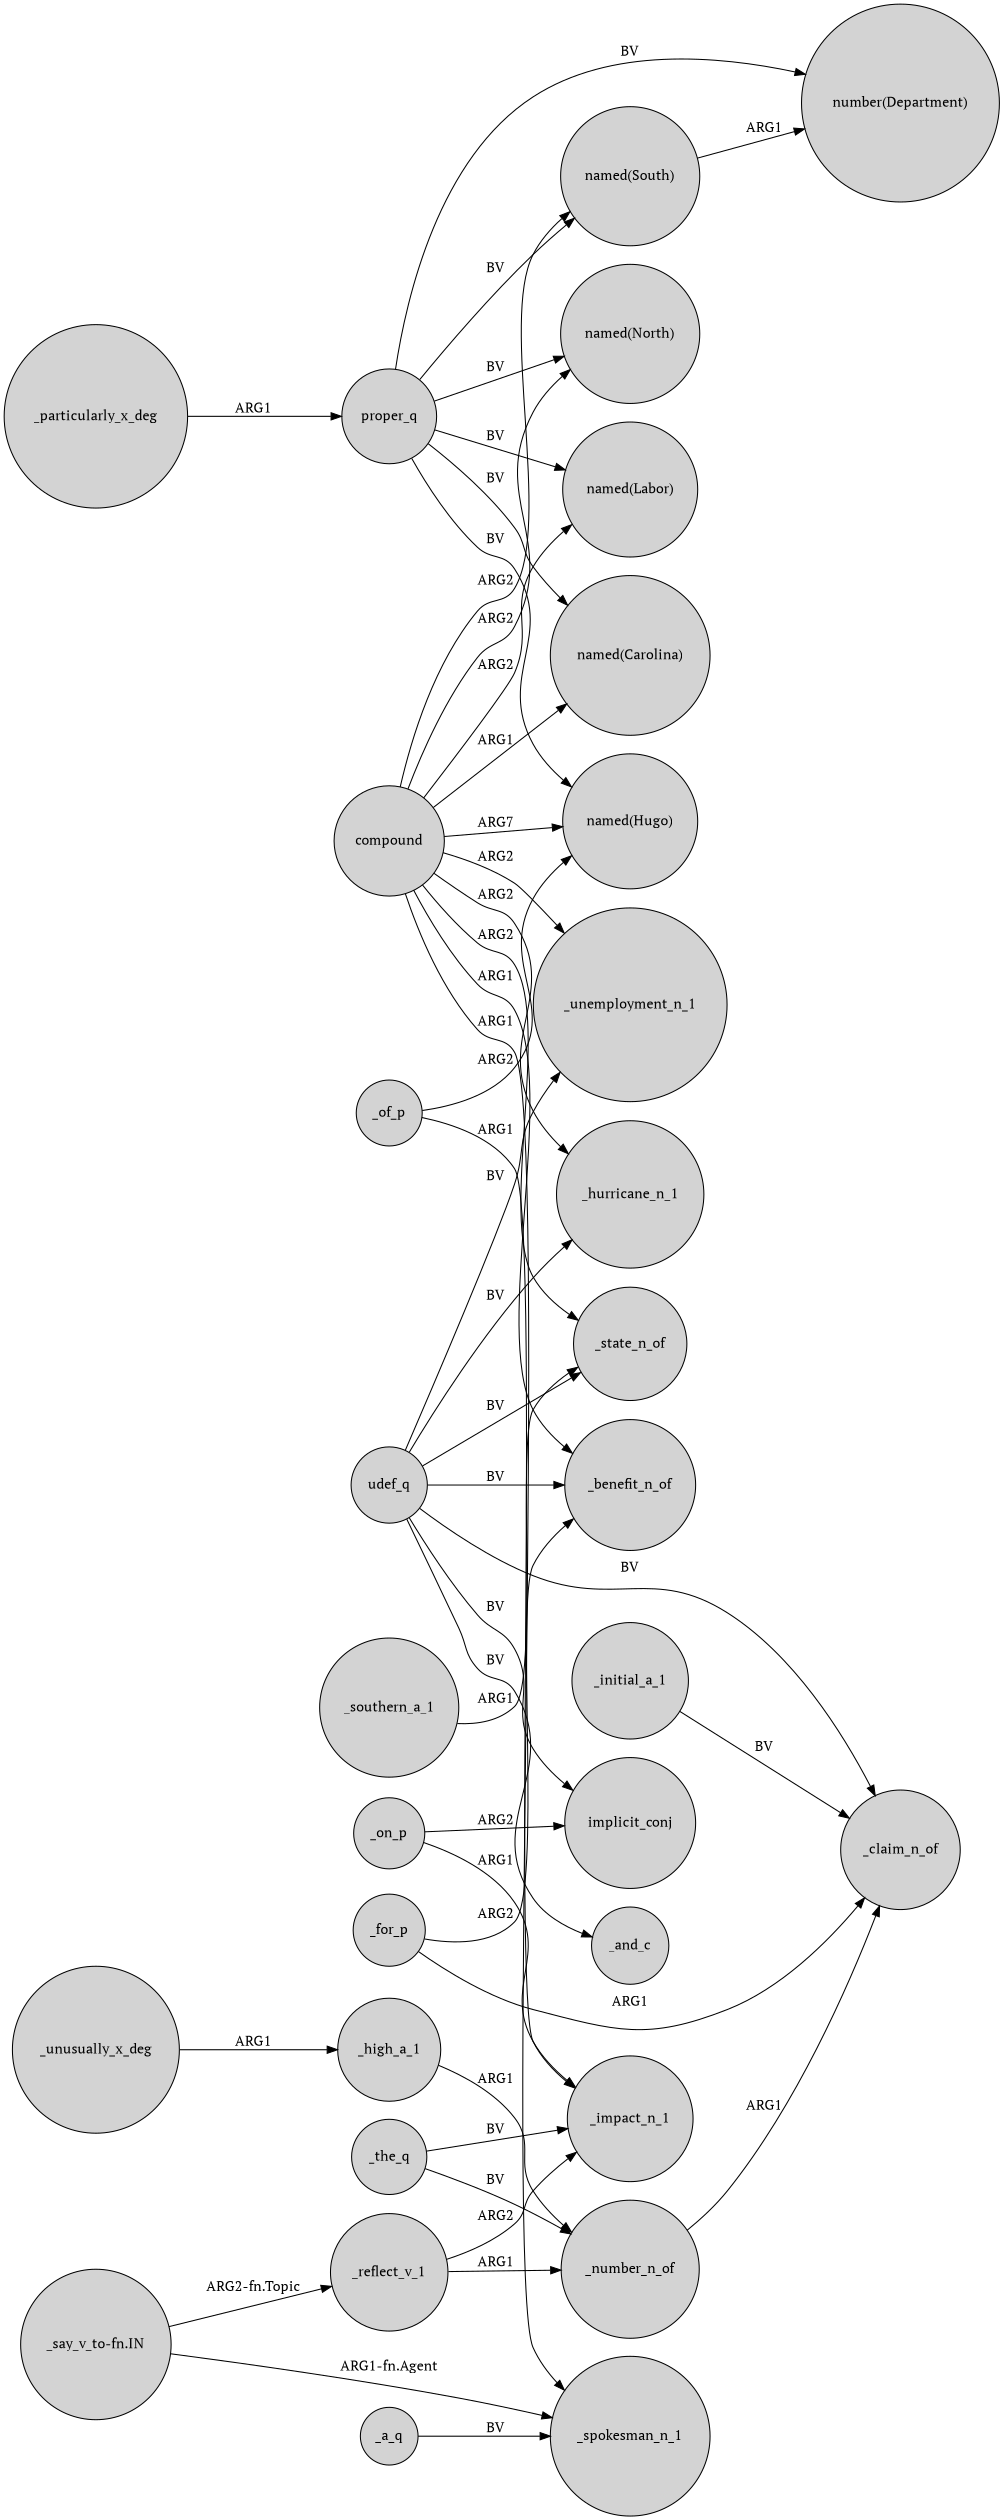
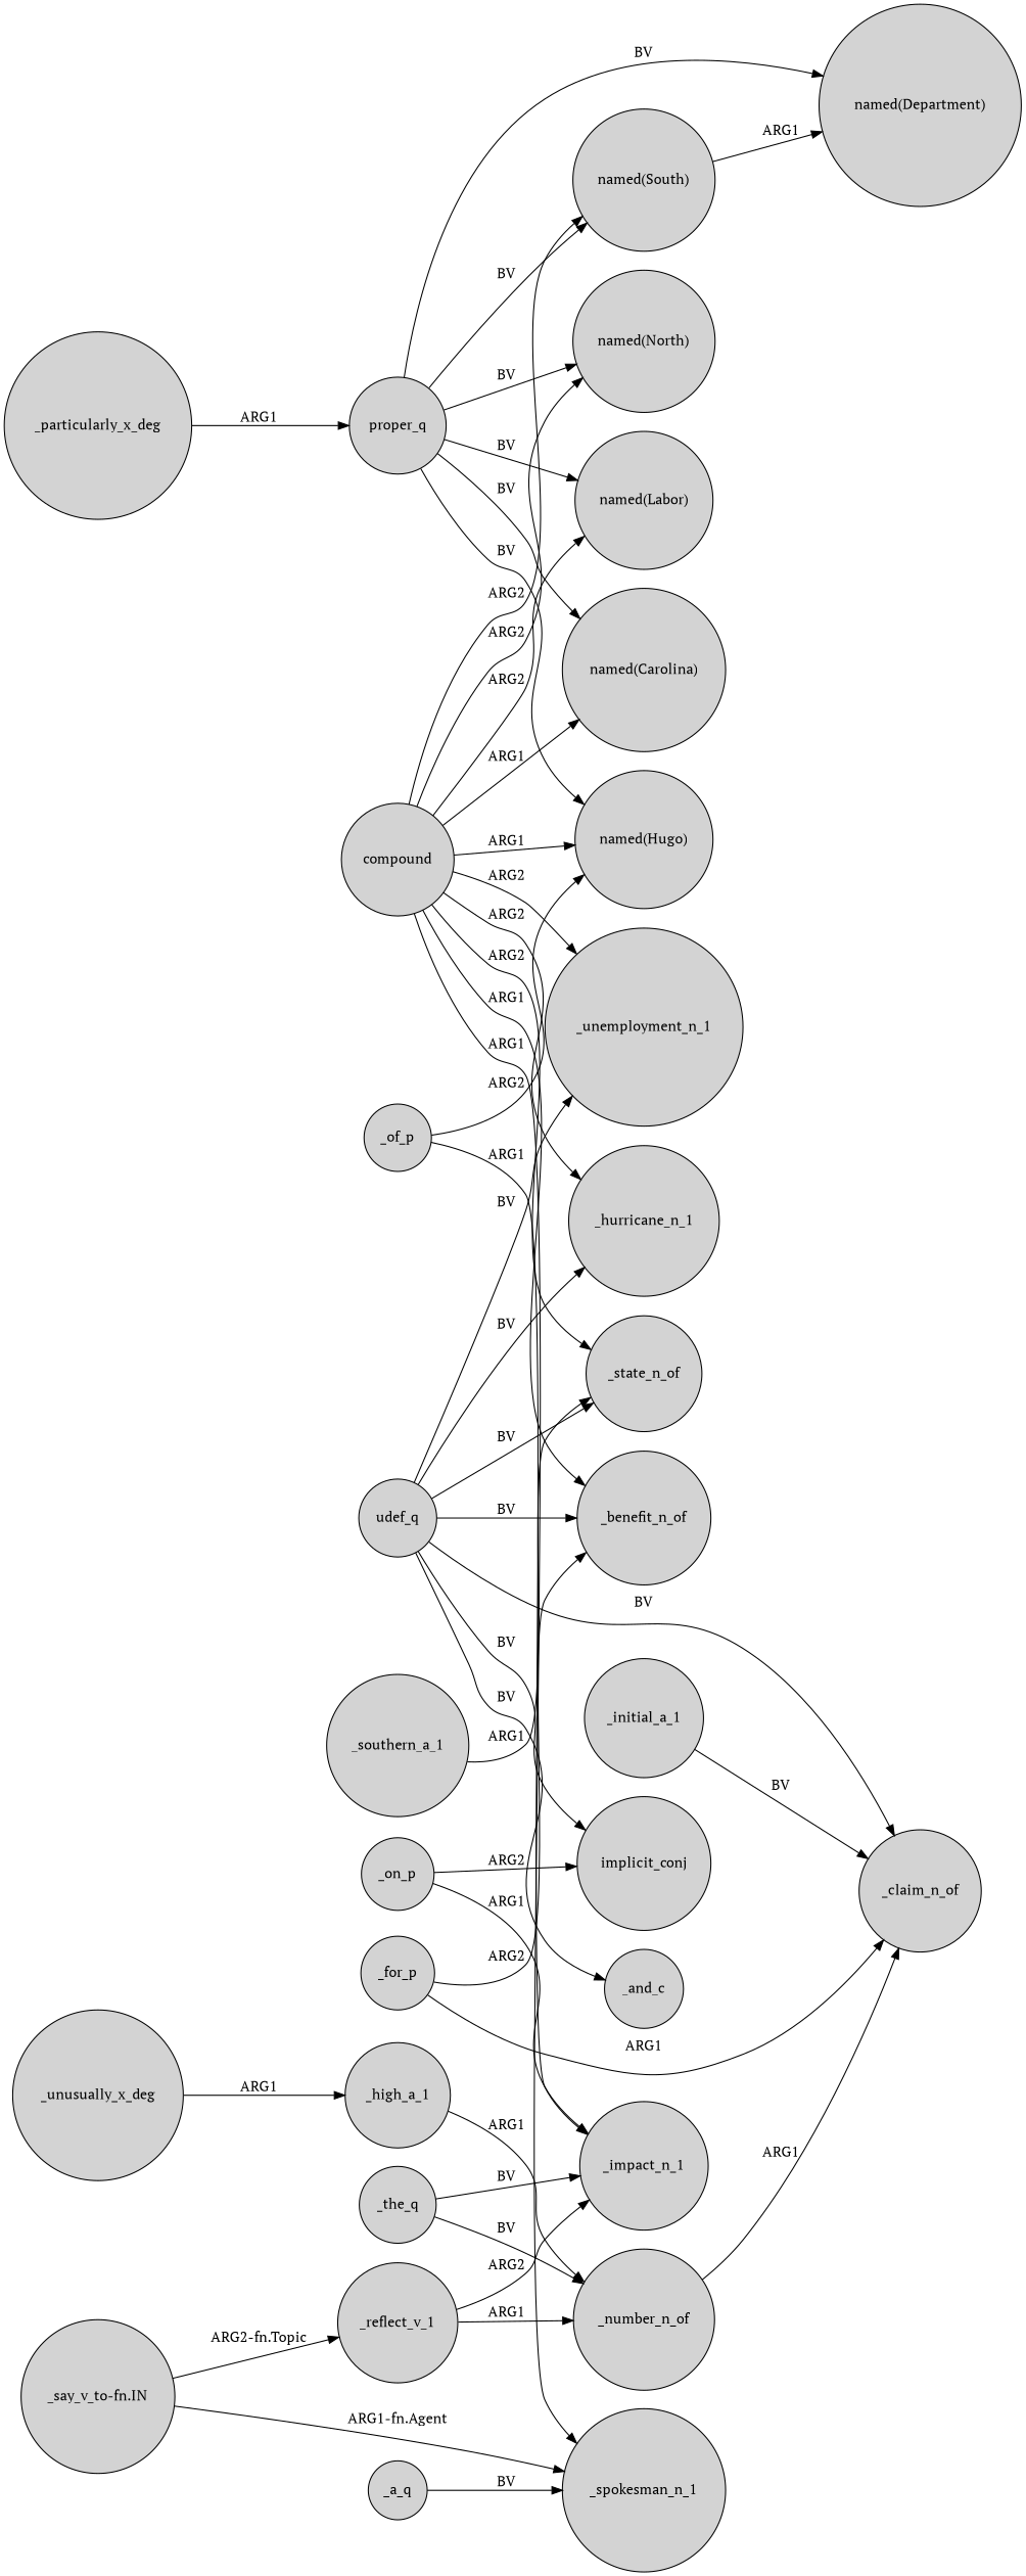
  digraph {
    fontname="PT Serif"
    rankdir=LR
    node [fontname="PT Serif" shape=circle style=filled]
    edge [fontname="PT Serif"]
    compound
    "named(North)"
    "named(South)"
    "named(Hugo)"
    _state_n_of
    _spokesman_n_1
    _unemployment_n_1
    _hurricane_n_1
    "named(Labor)"
    "named(Carolina)"
    _benefit_n_of
-   "named(Department)" [label="number(Department)"]
+   "named(Department)"
    _for_p
    _claim_n_of
    "_say_v_to-fn.IN"
    _reflect_v_1
    _impact_n_1
    _number_n_of
    proper_q
    _particularly_x_deg
    _the_q
    _on_p
    implicit_conj
    _southern_a_1
    udef_q
    _and_c
    _of_p
    _initial_a_1
    _high_a_1
    _a_q
    _unusually_x_deg
    compound -> "named(North)" [label=ARG2]
    compound -> "named(South)" [label=ARG2]
-   compound -> "named(Hugo)" [label=ARG7]
+   compound -> "named(Hugo)" [label=ARG1]
    compound -> _state_n_of [label=ARG2]
    compound -> _spokesman_n_1 [label=ARG1]
    compound -> _unemployment_n_1 [label=ARG2]
    compound -> _hurricane_n_1 [label=ARG2]
    compound -> "named(Labor)" [label=ARG2]
    compound -> "named(Carolina)" [label=ARG1]
    compound -> _benefit_n_of [label=ARG1]
    "named(South)" -> "named(Department)" [label=ARG1]
    _for_p -> _benefit_n_of [label=ARG2]
    _for_p -> _claim_n_of [label=ARG1]
    "_say_v_to-fn.IN" -> _spokesman_n_1 [label="ARG1-fn.Agent"]
    "_say_v_to-fn.IN" -> _reflect_v_1 [label="ARG2-fn.Topic"]
    _reflect_v_1 -> _impact_n_1 [label=ARG2]
    _reflect_v_1 -> _number_n_of [label=ARG1]
    _number_n_of -> _claim_n_of [label=ARG1]
    proper_q -> "named(North)" [label=BV]
    proper_q -> "named(South)" [label=BV]
    proper_q -> "named(Hugo)" [label=BV]
    proper_q -> "named(Labor)" [label=BV]
    proper_q -> "named(Carolina)" [label=BV]
    proper_q -> "named(Department)" [label=BV]
    _particularly_x_deg -> proper_q [label=ARG1]
    _the_q -> _impact_n_1 [label=BV]
    _the_q -> _number_n_of [label=BV]
    _on_p -> _impact_n_1 [label=ARG1]
    _on_p -> implicit_conj [label=ARG2]
    _southern_a_1 -> _state_n_of [label=ARG1]
    udef_q -> _state_n_of [label=BV]
    udef_q -> _unemployment_n_1 [label=BV]
    udef_q -> _hurricane_n_1 [label=BV]
    udef_q -> _benefit_n_of [label=BV]
    udef_q -> _claim_n_of [label=BV]
    udef_q -> implicit_conj [label=BV]
    udef_q -> _and_c [label=BV]
    _of_p -> "named(Hugo)" [label=ARG2]
    _of_p -> _impact_n_1 [label=ARG1]
    _initial_a_1 -> _claim_n_of [label=BV]
    _high_a_1 -> _number_n_of [label=ARG1]
    _a_q -> _spokesman_n_1 [label=BV]
    _unusually_x_deg -> _high_a_1 [label=ARG1]
  }
